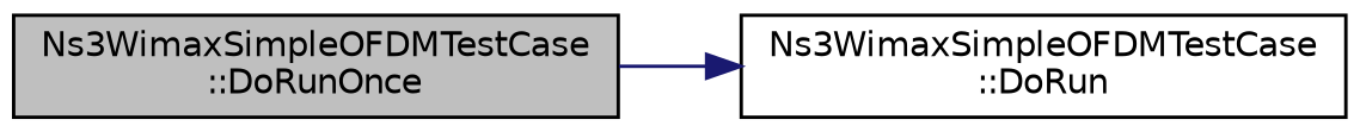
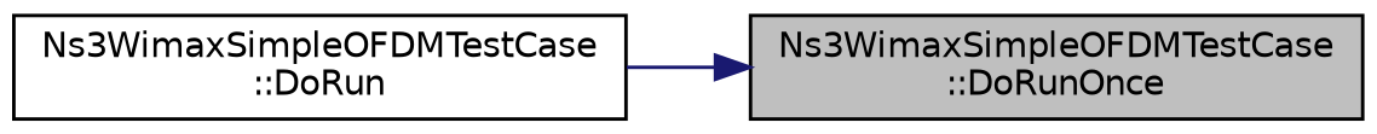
  digraph {
    rankdir=RL
    node [color=black fontname=Helvetica fontsize=10 shape=record style=filled]
    n1 [fillcolor=grey75 fontcolor=black height=0.2 label="Ns3WimaxSimpleOFDMTestCase\l::DoRunOnce" width=0.4]
    n2 [fillcolor=white height=0.2 label="Ns3WimaxSimpleOFDMTestCase\l::DoRun" width=0.4]
-   n2 -> n1 [color=midnightblue dir=back fontname=Helvetica fontsize=10 labelfontname=Helvetica labelfontsize=10 style=solid]
+   n1 -> n2 [color=midnightblue dir=back fontname=Helvetica fontsize=10 labelfontname=Helvetica labelfontsize=10 style=solid]
  }
